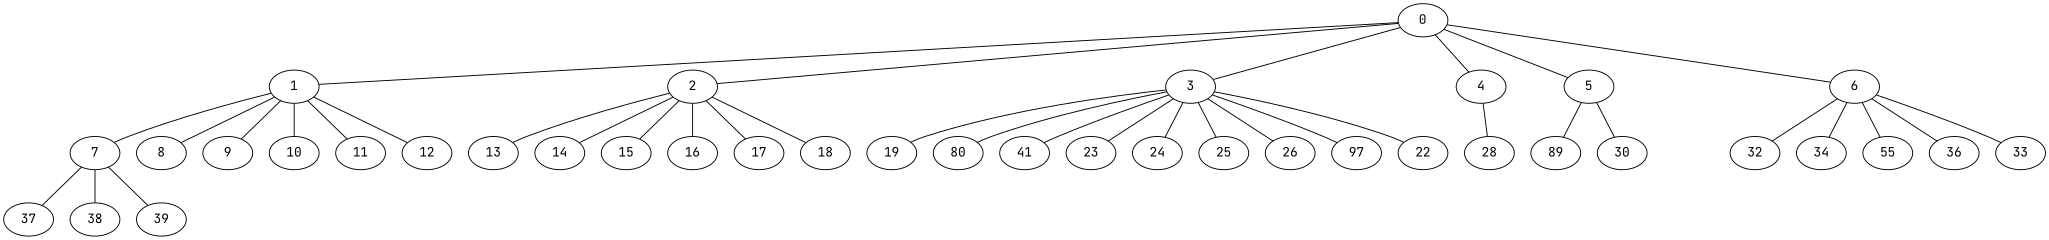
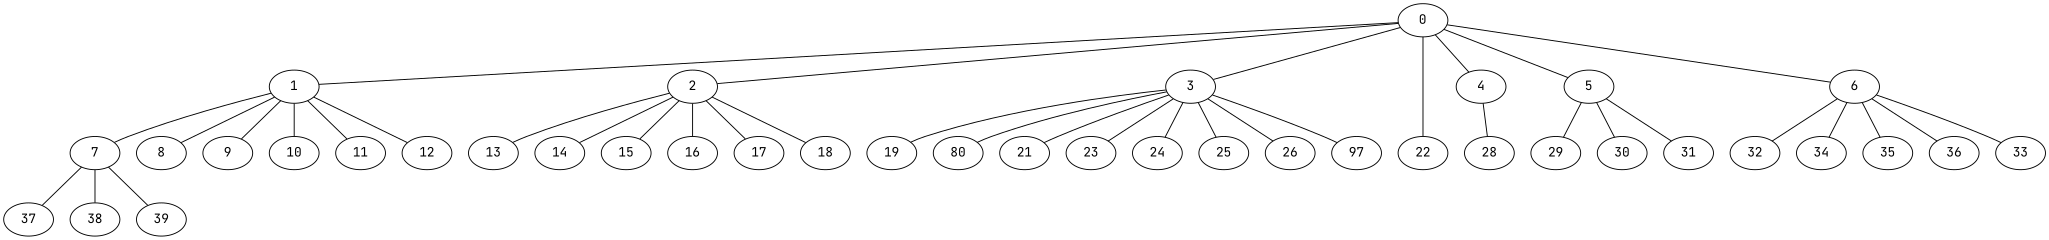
  graph {
    fontname="JetBrains Mono"
    node [fontname="JetBrains Mono"]
    edge [fontname="JetBrains Mono"]
    0
    1
    2
    3
    4
    5
    6
    7
    8
    9
    10
    11
    12
    13
    14
    15
    16
    17
    18
    19
    n21 [label=80]
-   21 [label=41]
+   21
    22
    23
    24
    25
    26
    n28 [label=97]
    28
-   29 [label=89]
+   29
    30
+   31
    32
    34
-   35 [label=55]
+   35
    36
    33
    37
    38
    39
    0 -- 1
    0 -- 2
    0 -- 3
    0 -- 4
    0 -- 5
    0 -- 6
    1 -- 7
    1 -- 8
    1 -- 9
    1 -- 10
    1 -- 11
    1 -- 12
    2 -- 13
    2 -- 14
    2 -- 15
    2 -- 16
    2 -- 17
    2 -- 18
    3 -- 19
    3 -- n21
    3 -- 21
-   3 -- 22
+   0 -- 22
    3 -- 23
    3 -- 24
    3 -- 25
    3 -- 26
    3 -- n28
    4 -- 28
    5 -- 29
    5 -- 30
+   5 -- 31
    6 -- 32
    6 -- 34
    6 -- 35
    6 -- 36
    6 -- 33
    7 -- 37
    7 -- 38
    7 -- 39
  }
